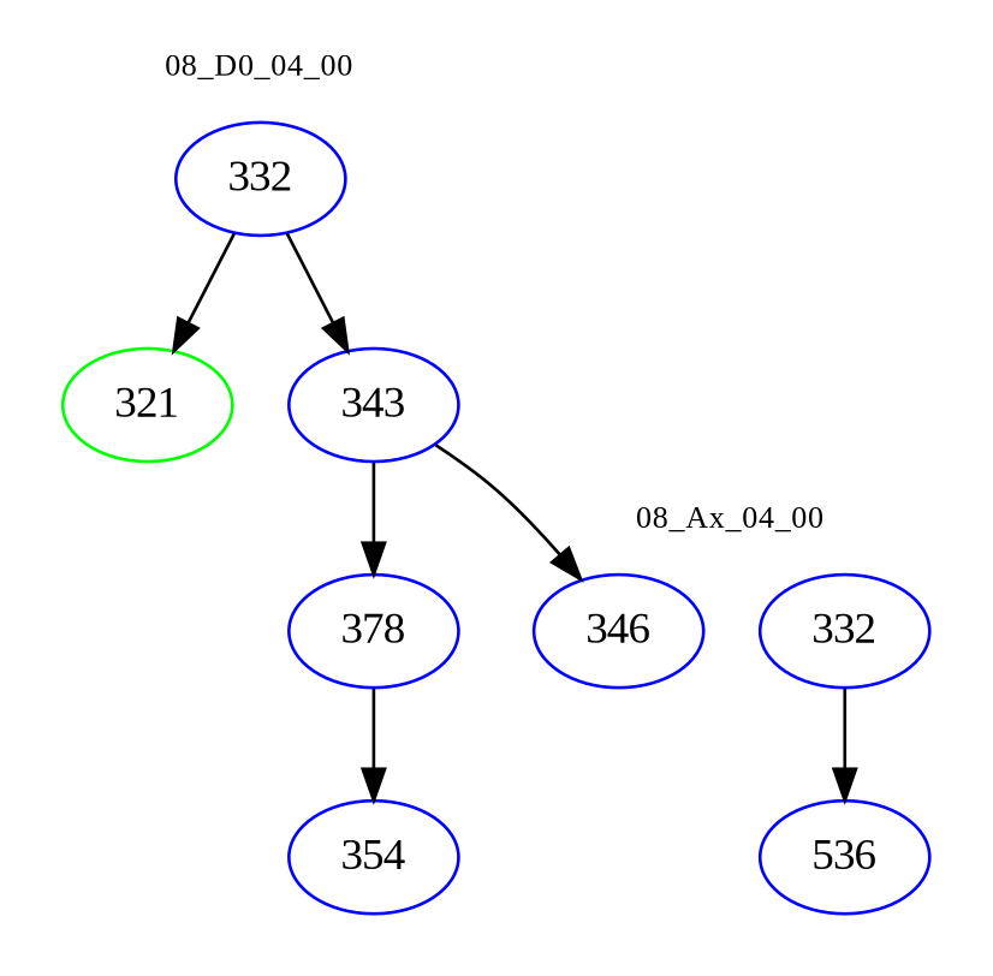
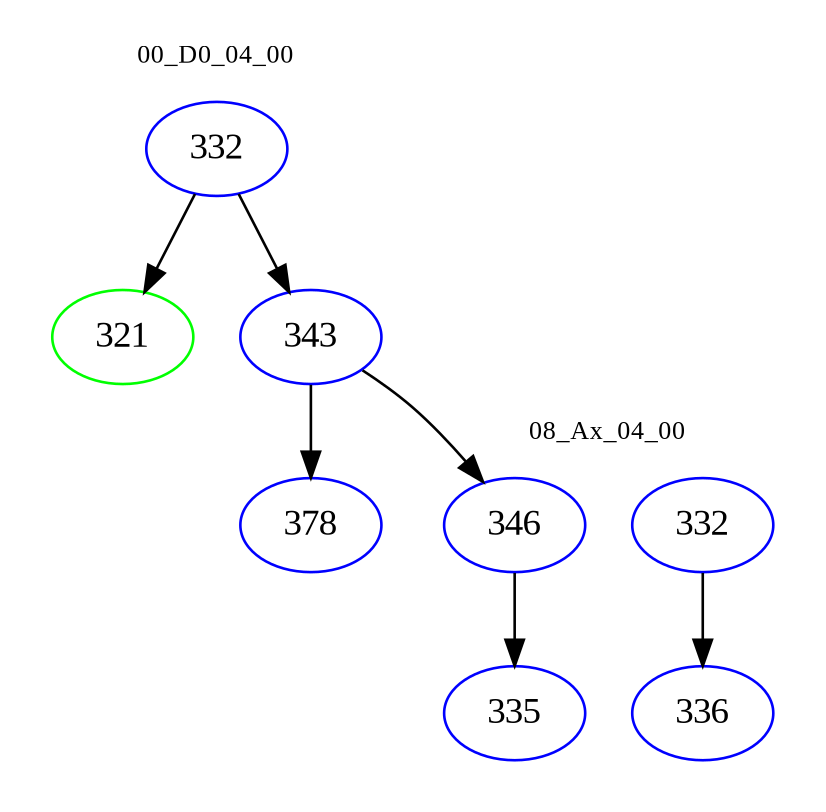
  digraph {
    fontname="Liberation Serif"
    node [color=blue fontname="Liberation Serif"]
    edge [color=black fontname="Liberation Serif"]
    n1 [label=332]
-   n2 [label=536]
+   n2 [label=336]
    n3 [label=346]
+   n4 [label=335]
    n5 [label=332]
    n6 [color=green label=321]
    n7 [label=343]
    n8 [label=378]
-   n9 [label=354]
    subgraph cluster_1 {
      color=white
      fontsize=10
      label="08_Ax_04_00"
      n1
      n2
      n3
+     n4
    }
    subgraph cluster_2 {
      color=white
      fontsize=10
-     label="08_D0_04_00"
+     label="00_D0_04_00"
      n5
      n6
      n7
      n8
-     n9
    }
    n1 -> n2
+   n3 -> n4
    n5 -> n6
    n5 -> n7
    n7 -> n3
    n7 -> n8
-   n8 -> n9
  }
